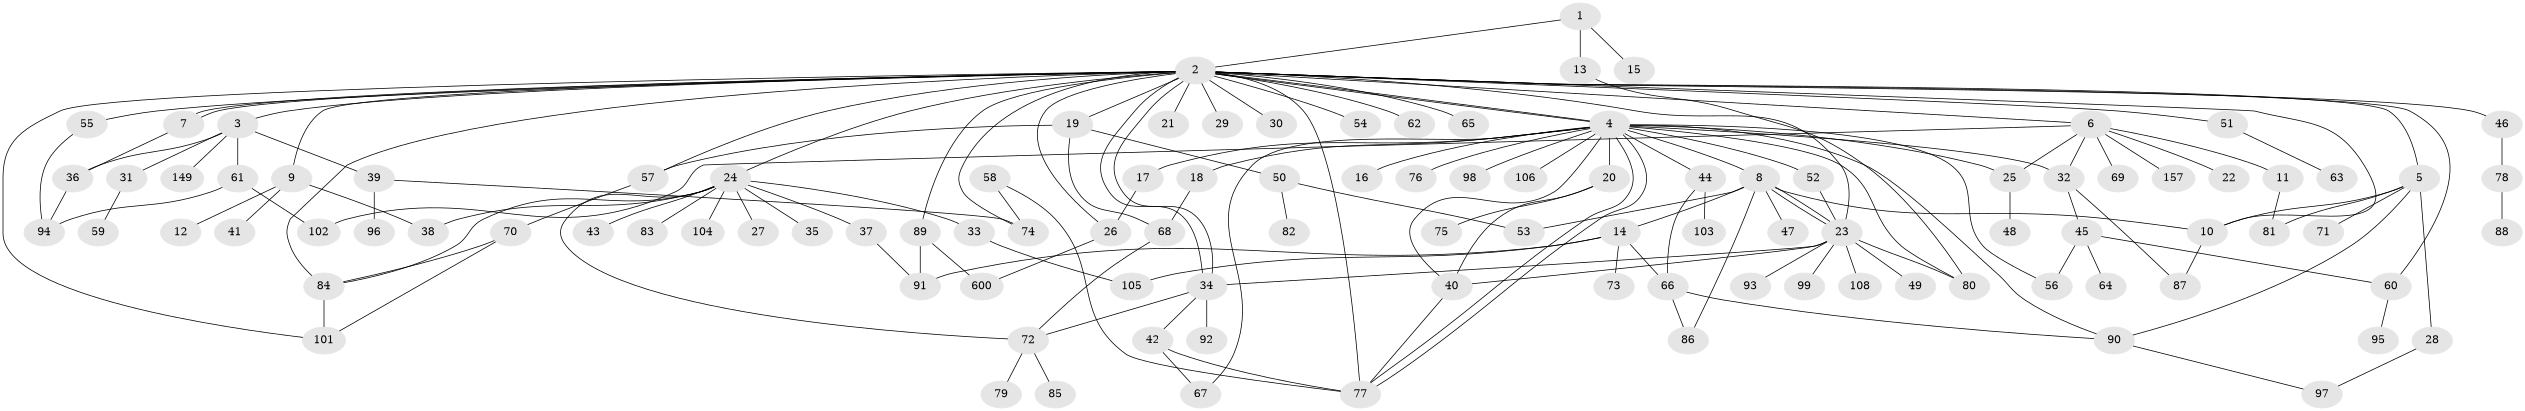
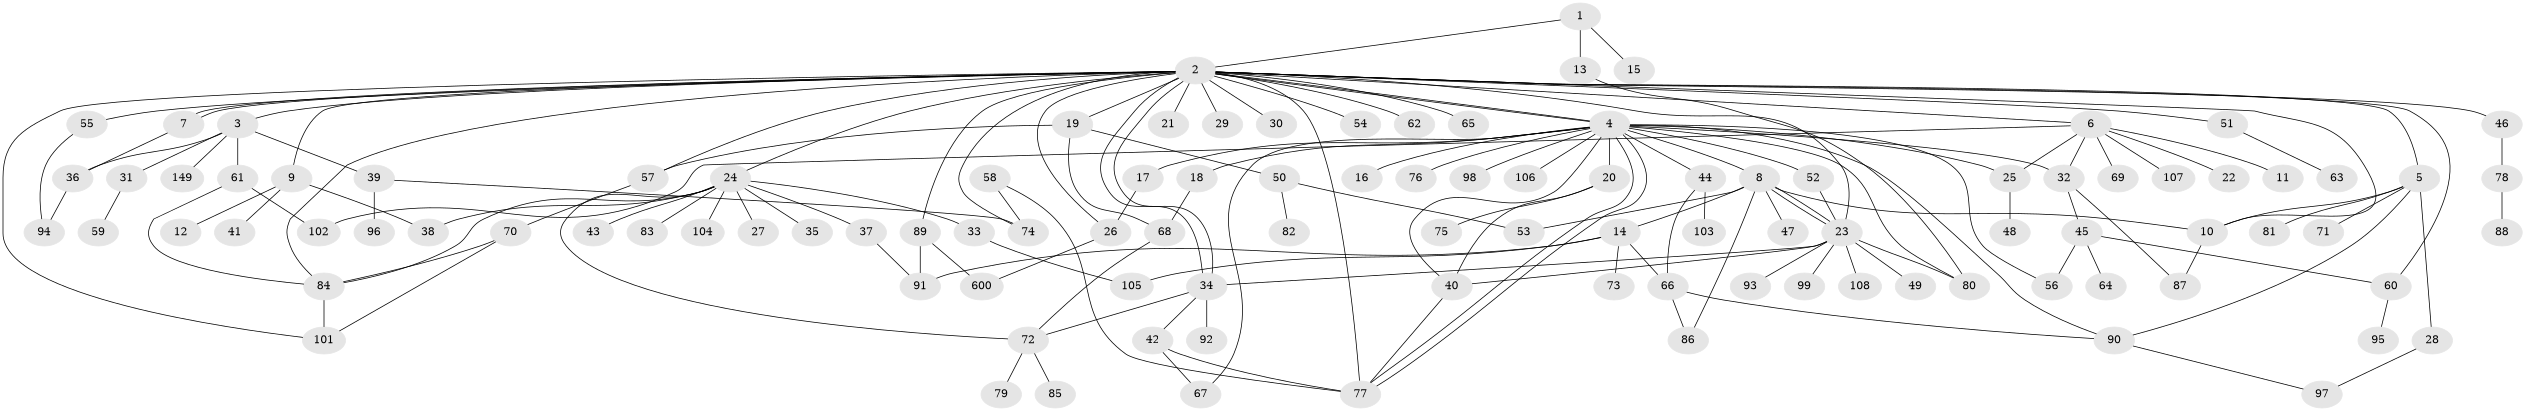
  graph {
    node [color=gray90 style=filled]
    1
    2
    13
    15
    3
    4
    5
    6
    7
    9
    10
    19
    21
    23
    24
    26
    29
    30
    34
    46
    51
    54
    55
    57
    60
    62
    65
    74
    77
    84
    89
    101
    80
    31
    36
    39
    61
    n38 [label=149]
    8
    16
    17
    18
    20
    25
    32
    40
    44
    52
    67
    76
    90
    98
    106
    56
    28
    71
    81
    11
    22
    69
    102
-   107 [label=157]
+   107
    12
    38
    41
    87
    68
    50
    49
    93
    99
    108
    27
    33
    35
    37
    43
    72
    83
    104
    n81 [label=600]
    42
    92
    78
    63
    94
    70
    95
    91
    59
    96
    14
    47
    53
    86
    75
    48
    45
    66
    103
    64
    97
    73
    105
    82
    79
    85
    88
    58
    1 -- 2
    1 -- 13
    1 -- 15
    2 -- 3
    2 -- 4
    2 -- 4
    2 -- 5
    2 -- 6
    2 -- 7
    2 -- 7
    2 -- 9
    2 -- 10
    2 -- 19
    2 -- 21
    2 -- 23
    2 -- 24
    2 -- 26
    2 -- 29
    2 -- 30
    2 -- 34
    2 -- 34
    2 -- 46
    2 -- 51
    2 -- 54
    2 -- 55
    2 -- 57
    2 -- 60
    2 -- 62
    2 -- 65
    2 -- 74
    2 -- 77
    2 -- 84
    2 -- 89
    2 -- 101
    13 -- 80
    3 -- 31
    3 -- 36
    3 -- 39
    3 -- 61
    3 -- n38
    4 -- 77
    4 -- 77
    4 -- 80
    4 -- 8
    4 -- 16
    4 -- 17
    4 -- 18
    4 -- 20
    4 -- 25
    4 -- 32
    4 -- 40
    4 -- 44
    4 -- 52
    4 -- 67
    4 -- 76
    4 -- 90
    4 -- 98
    4 -- 106
    4 -- 56
    5 -- 10
    5 -- 90
    5 -- 28
    5 -- 71
    5 -- 81
    6 -- 25
    6 -- 32
    6 -- 11
    6 -- 22
    6 -- 69
    6 -- 102
    6 -- 107
    7 -- 36
    9 -- 12
    9 -- 38
    9 -- 41
    10 -- 87
    19 -- 57
    19 -- 68
    19 -- 50
    23 -- 34
    23 -- 80
    23 -- 40
    23 -- 49
    23 -- 93
    23 -- 99
    23 -- 108
    24 -- 84
    24 -- 38
    24 -- 27
    24 -- 33
    24 -- 35
    24 -- 37
    24 -- 43
    24 -- 72
    24 -- 83
    24 -- 104
    26 -- n81
    34 -- 72
    34 -- 42
    34 -- 92
    46 -- 78
    51 -- 63
    55 -- 94
    57 -- 70
    60 -- 95
    84 -- 101
    89 -- n81
    89 -- 91
    31 -- 59
    36 -- 94
    39 -- 74
    39 -- 96
-   61 -- 94
+   61 -- 84
    61 -- 102
    8 -- 10
    8 -- 23
    8 -- 23
    8 -- 14
    8 -- 47
    8 -- 53
    8 -- 86
    17 -- 26
    18 -- 68
    20 -- 40
    20 -- 75
    25 -- 48
    32 -- 87
    32 -- 45
    40 -- 77
    44 -- 66
    44 -- 103
    52 -- 23
    90 -- 97
    28 -- 97
-   11 -- 81
    68 -- 72
    50 -- 53
    50 -- 82
    33 -- 105
    37 -- 91
    72 -- 79
    72 -- 85
    42 -- 77
    42 -- 67
    78 -- 88
    70 -- 84
    70 -- 101
    14 -- 91
    14 -- 66
    14 -- 73
    14 -- 105
    45 -- 60
    45 -- 56
    45 -- 64
    66 -- 90
    66 -- 86
    58 -- 74
    58 -- 77
  }
